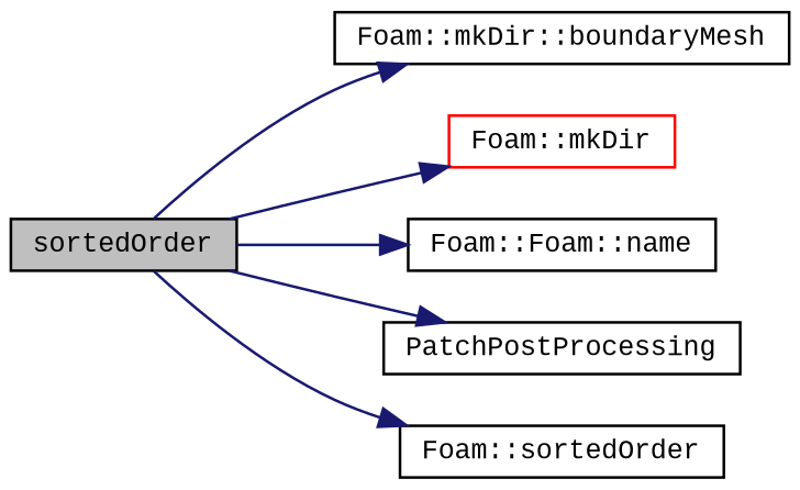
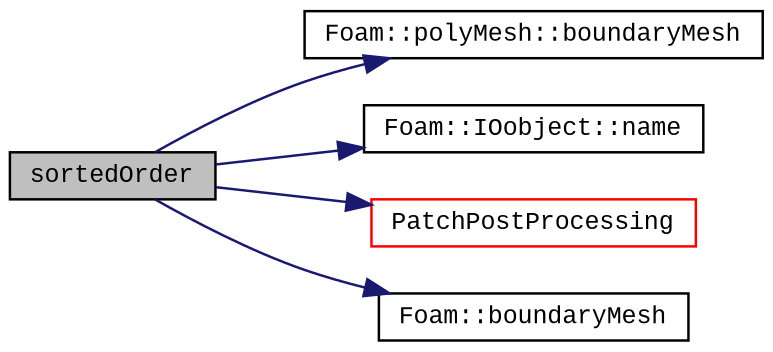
  digraph {
    fontname="Liberation Mono"
    rankdir=LR
    node [color=black fontname="Liberation Mono" fontsize=10 shape=record]
    edge [color=midnightblue fontname="Liberation Mono" fontsize=10 labelfontname=FreeSans labelfontsize=10 style=solid]
    n1 [fillcolor=grey75 fontcolor=black height=0.2 label=sortedOrder style=filled width=0.4]
-   n2 [height=0.2 label="Foam::mkDir::boundaryMesh" width=0.4]
-   n3 [color=red height=0.2 label="Foam::mkDir" width=0.4]
-   n4 [height=0.2 label="Foam::Foam::name" width=0.4]
-   n5 [height=0.2 label=PatchPostProcessing width=0.4]
-   n6 [height=0.2 label="Foam::sortedOrder" width=0.4]
+   n2 [height=0.2 label="Foam::polyMesh::boundaryMesh" width=0.4]
+   n4 [height=0.2 label="Foam::IOobject::name" width=0.4]
+   n5 [color=red height=0.2 label=PatchPostProcessing width=0.4]
+   n6 [height=0.2 label="Foam::boundaryMesh" width=0.4]
    n1 -> n2
-   n1 -> n3
    n1 -> n4
    n1 -> n5
    n1 -> n6
  }
